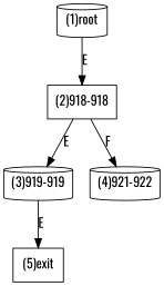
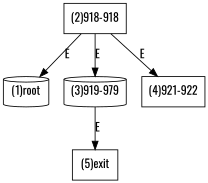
  digraph {
    fontname=Oswald
    node [fontname=Oswald shape=box]
    edge [fontname=Oswald]
    n1 [label="(1)root" shape=cylinder]
    n2 [label="(2)918-918"]
-   n3 [label="(3)919-919" shape=cylinder]
-   n4 [label="(4)921-922" shape=cylinder]
+   n3 [label="(3)919-979" shape=cylinder]
+   n4 [label="(4)921-922"]
    n5 [label="(5)exit"]
-   n1 -> n2 [label=E]
+   n2 -> n1 [label=E]
    n2 -> n3 [label=E]
-   n2 -> n4 [label=F]
+   n2 -> n4 [label=E]
    n3 -> n5 [label=E]
  }
